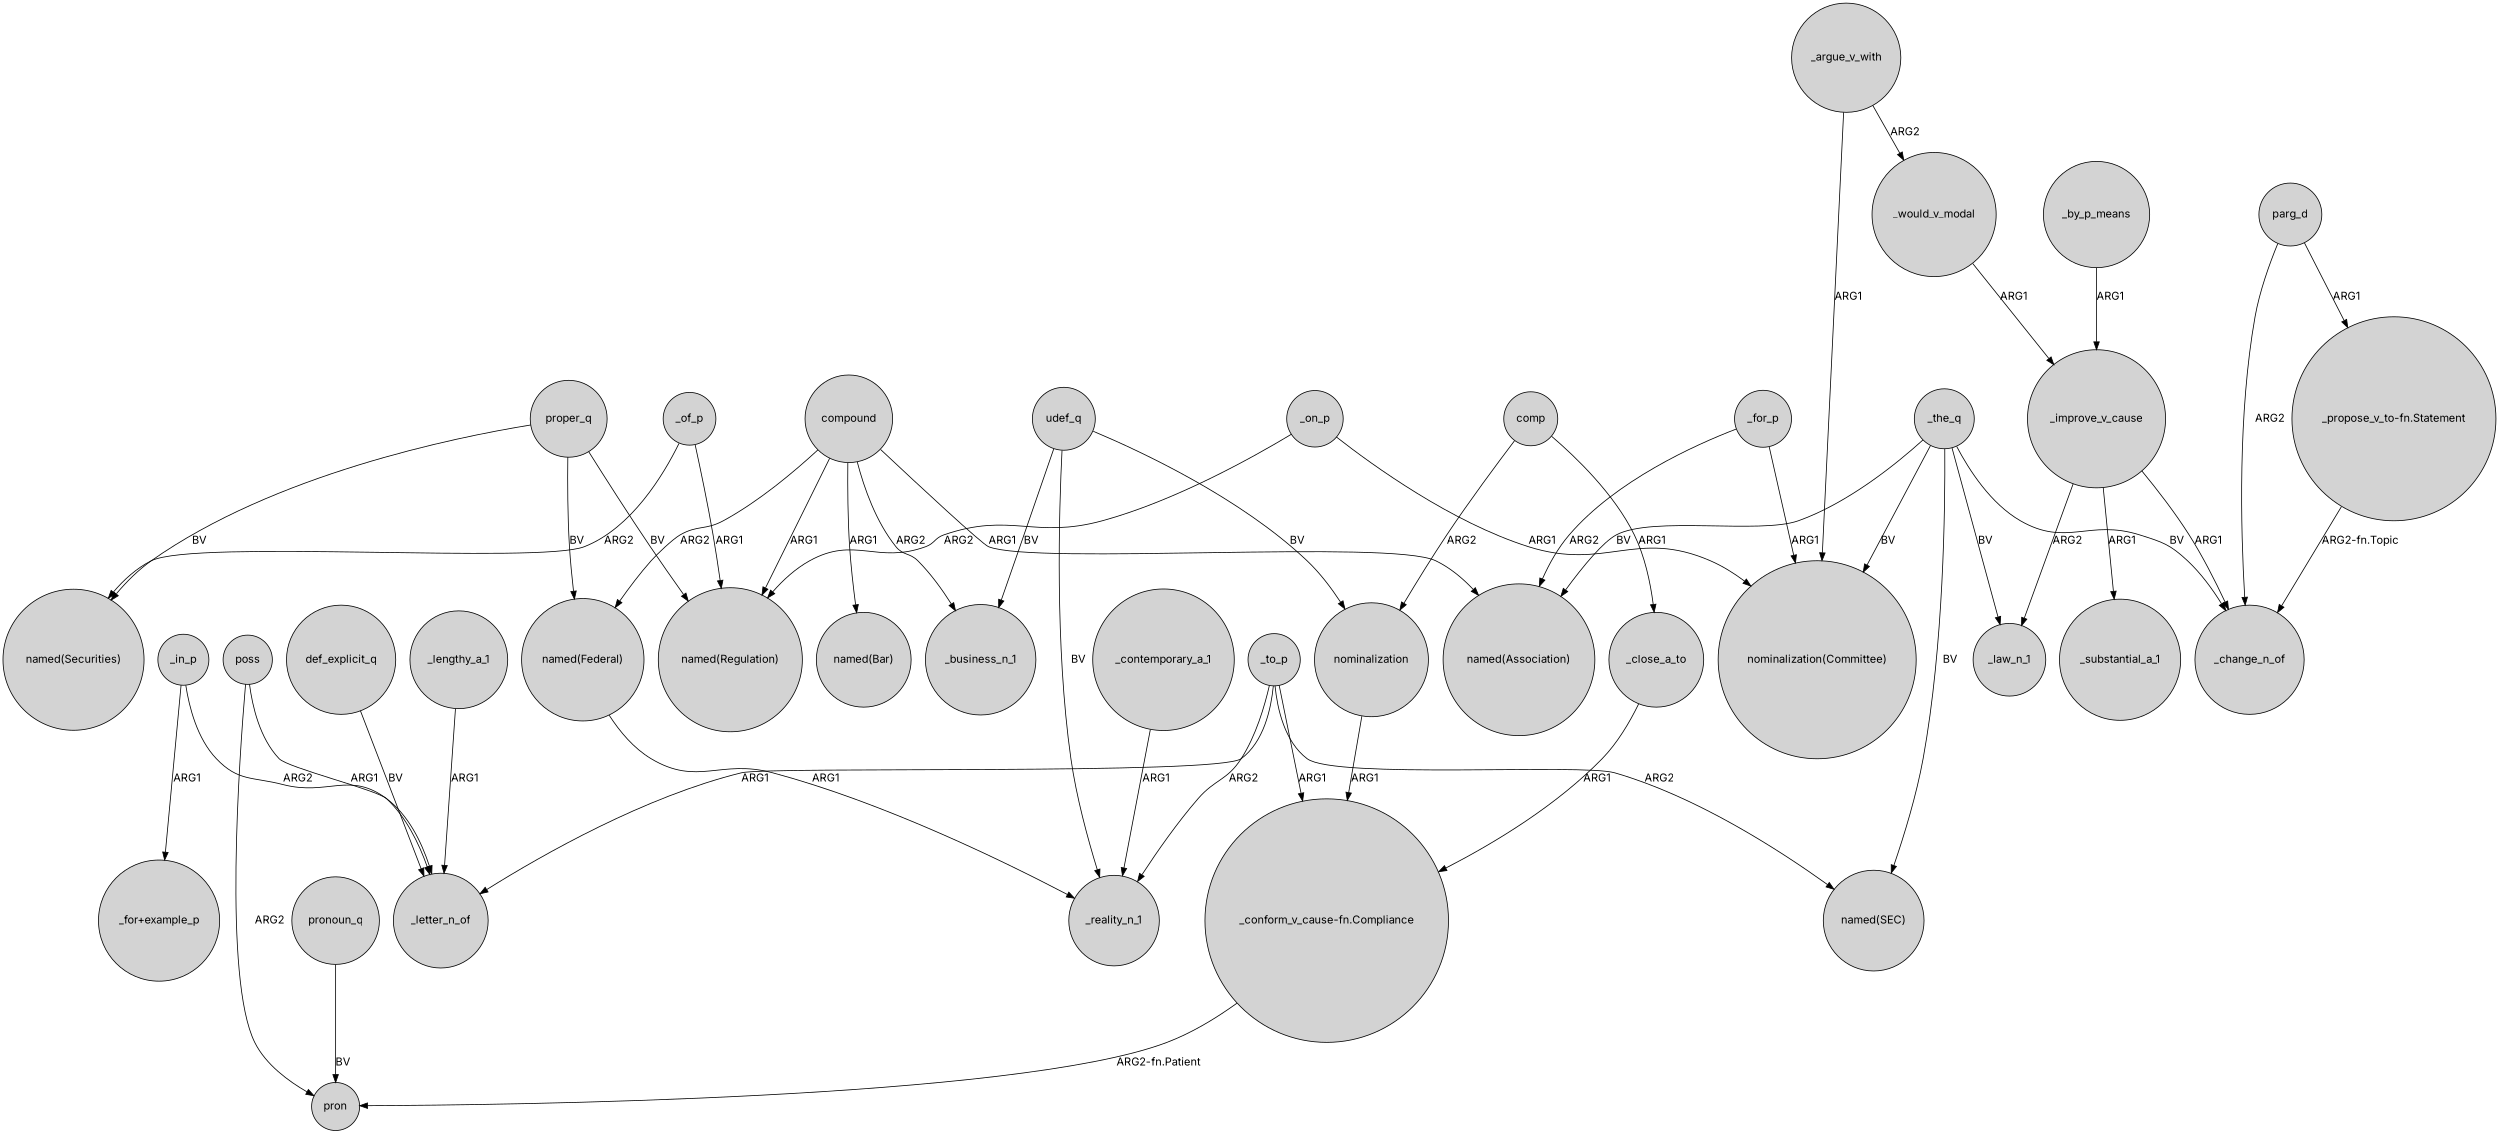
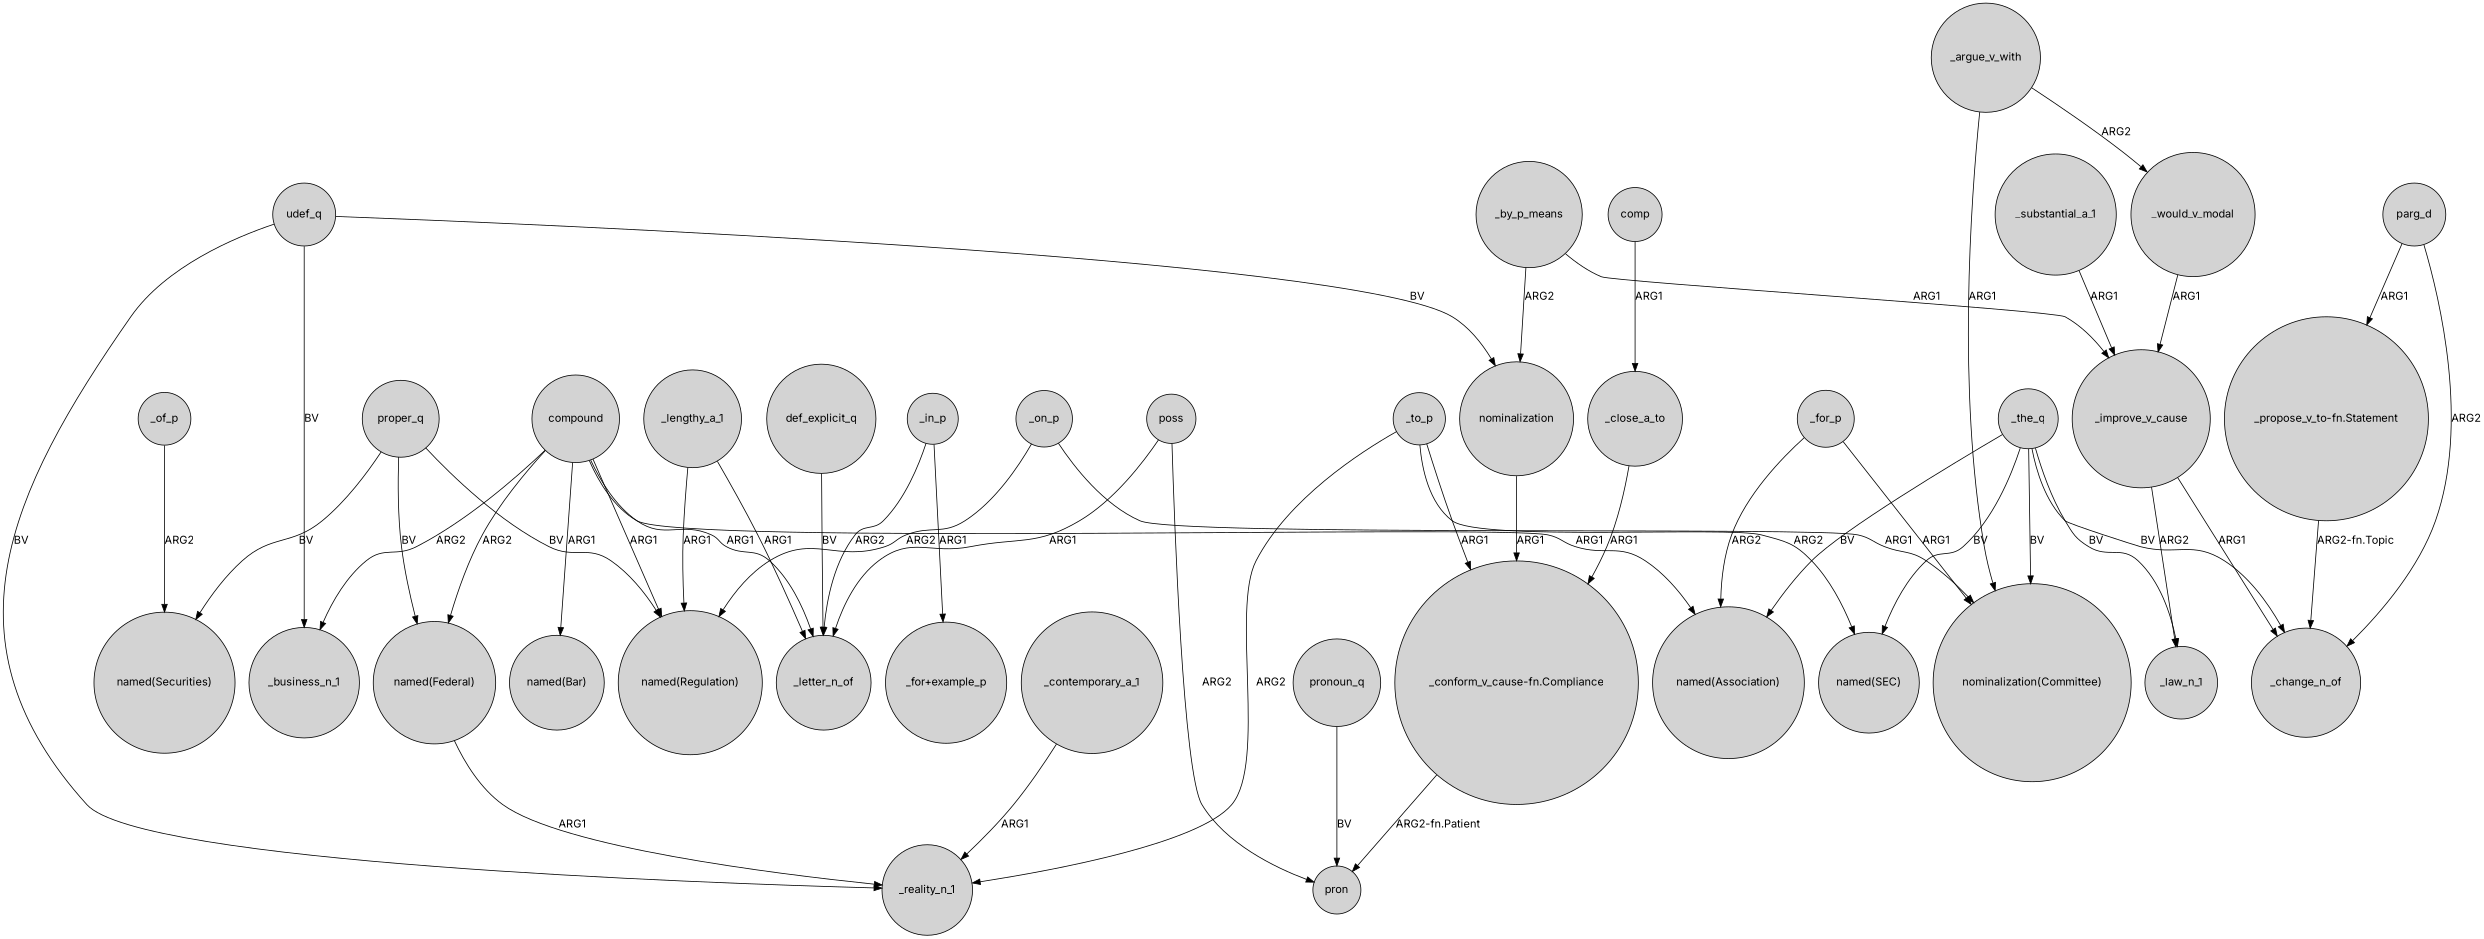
  digraph {
    fontname=Inter
    node [fontname=Inter shape=circle style=filled]
    edge [fontname=Inter]
    _of_p
    "named(Regulation)"
    "named(Securities)"
    _argue_v_with
    _would_v_modal
    n6 [label="nominalization(Committee)"]
    _improve_v_cause
    parg_d
    _change_n_of
    "_propose_v_to-fn.Statement"
    _by_p_means
    nominalization
    _law_n_1
    "_conform_v_cause-fn.Compliance"
    comp
    _close_a_to
    pron
    compound
    "named(Bar)"
    _business_n_1
    "named(Federal)"
    "named(Association)"
    _reality_n_1
    poss
    _letter_n_of
    _on_p
    _to_p
    "named(SEC)"
    proper_q
    udef_q
    pronoun_q
    _in_p
    "_for+example_p"
    _contemporary_a_1
    _the_q
    def_explicit_q
    _for_p
    _substantial_a_1
    _lengthy_a_1
-   _of_p -> "named(Regulation)" [label=ARG1]
+   _lengthy_a_1 -> "named(Regulation)" [label=ARG1]
    _of_p -> "named(Securities)" [label=ARG2]
    _argue_v_with -> _would_v_modal [label=ARG2]
    _argue_v_with -> n6 [label=ARG1]
    _would_v_modal -> _improve_v_cause [label=ARG1]
    _improve_v_cause -> _change_n_of [label=ARG1]
    _improve_v_cause -> _law_n_1 [label=ARG2]
    parg_d -> _change_n_of [label=ARG2]
    parg_d -> "_propose_v_to-fn.Statement" [label=ARG1]
    "_propose_v_to-fn.Statement" -> _change_n_of [label="ARG2-fn.Topic"]
    _by_p_means -> _improve_v_cause [label=ARG1]
-   comp -> nominalization [label=ARG2]
+   _by_p_means -> nominalization [label=ARG2]
    nominalization -> "_conform_v_cause-fn.Compliance" [label=ARG1]
    "_conform_v_cause-fn.Compliance" -> pron [label="ARG2-fn.Patient"]
    comp -> _close_a_to [label=ARG1]
    _close_a_to -> "_conform_v_cause-fn.Compliance" [label=ARG1]
    compound -> "named(Regulation)" [label=ARG1]
    compound -> "named(Bar)" [label=ARG1]
    compound -> _business_n_1 [label=ARG2]
    compound -> "named(Federal)" [label=ARG2]
    compound -> "named(Association)" [label=ARG1]
    "named(Federal)" -> _reality_n_1 [label=ARG1]
    poss -> pron [label=ARG2]
    poss -> _letter_n_of [label=ARG1]
    _on_p -> "named(Regulation)" [label=ARG2]
    _on_p -> n6 [label=ARG1]
    _to_p -> "_conform_v_cause-fn.Compliance" [label=ARG1]
    _to_p -> _reality_n_1 [label=ARG2]
-   _to_p -> _letter_n_of [label=ARG1]
+   compound -> _letter_n_of [label=ARG1]
    _to_p -> "named(SEC)" [label=ARG2]
    proper_q -> "named(Regulation)" [label=BV]
    proper_q -> "named(Securities)" [label=BV]
    proper_q -> "named(Federal)" [label=BV]
    udef_q -> nominalization [label=BV]
    udef_q -> _business_n_1 [label=BV]
    udef_q -> _reality_n_1 [label=BV]
    pronoun_q -> pron [label=BV]
    _in_p -> _letter_n_of [label=ARG2]
    _in_p -> "_for+example_p" [label=ARG1]
    _contemporary_a_1 -> _reality_n_1 [label=ARG1]
    _the_q -> n6 [label=BV]
    _the_q -> _change_n_of [label=BV]
    _the_q -> _law_n_1 [label=BV]
    _the_q -> "named(Association)" [label=BV]
    _the_q -> "named(SEC)" [label=BV]
    def_explicit_q -> _letter_n_of [label=BV]
    _for_p -> n6 [label=ARG1]
    _for_p -> "named(Association)" [label=ARG2]
-   _improve_v_cause -> _substantial_a_1 [label=ARG1]
+   _substantial_a_1 -> _improve_v_cause [label=ARG1]
    _lengthy_a_1 -> _letter_n_of [label=ARG1]
  }
